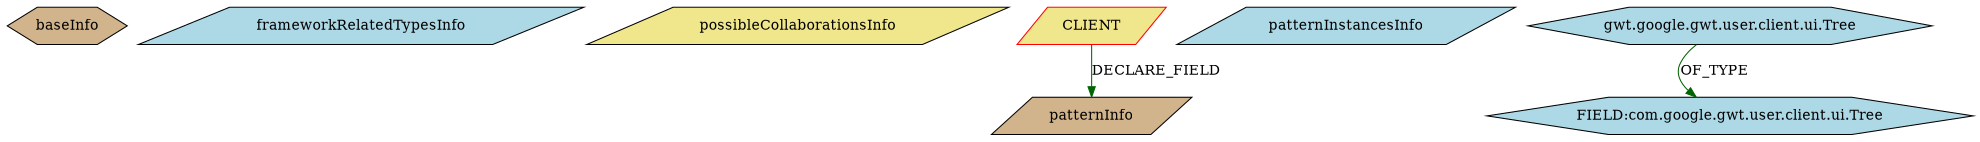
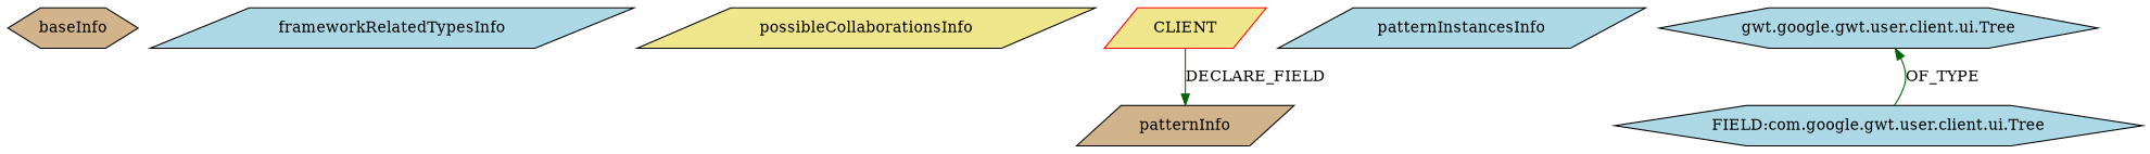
  digraph {
    node [fillcolor=lightblue shape=parallelogram style=filled]
    edge [color=darkgreen]
    baseInfo [category=pattern fillcolor=tan graphId=1684 isAnonymous=false possibleRelation=false shape=hexagon]
    frameworkRelatedTypesInfo
    possibleCollaborationsInfo [fillcolor=khaki]
    patternInfo [fillcolor=tan frequency=2.0 patternRootClient=0]
    patternInstancesInfo [0="hmiguellima-ugat~/hmiguellima-ugat/ugat-master/src/org/ucp/gwt/widgets/NavTree.java~NavTree~2964" 1="CarlRazmus-WebStore~/CarlRazmus-WebStore/WebStore-master/src/tddd24/project/client/WebStore.java~WebStore~61"]
    n6 [isFrameworkType=false label="gwt.google.gwt.user.client.ui.Tree" shape=hexagon vertexType=FRAMEWORK_CLASS_TYPE]
    n7 [isFrameworkType=false label="FIELD:com.google.gwt.user.client.ui.Tree" shape=hexagon vertexType=FIELD_DECLARATION]
    n8 [color=red fillcolor=khaki isFrameworkType=false label=CLIENT vertexType=ROOT_CLIENT_CLASS_DECLARATION]
-   n6 -> n7 [label=OF_TYPE]
+   n7 -> n6 [label=OF_TYPE]
    n8 -> patternInfo [label=DECLARE_FIELD]
  }
